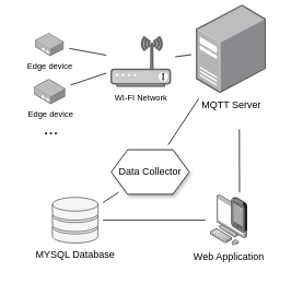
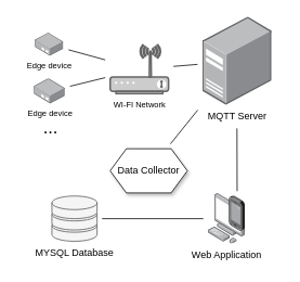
  <mxCell id="0" />
  <mxCell id="1" parent="0" />
  <mxCell id="2" style="edgeStyle=none;rounded=0;comic=0;sketch=0;jumpStyle=arc;orthogonalLoop=1;jettySize=auto;html=1;shadow=0;sourcePerimeterSpacing=6;endArrow=none;endFill=0;targetPerimeterSpacing=6;strokeColor=#000000;" edge="1" parent="1" source="3" target="11"><mxGeometry relative="1" as="geometry" /></mxCell>
- <mxCell id="3" value="MQTT Server" style="points=[];aspect=fixed;html=1;align=center;shadow=0;dashed=0;image;image=img/lib/allied_telesis/computer_and_terminals/Server_Desktop.svg;sketch=0;" vertex="1" parent="1"><mxGeometry x="238.5" y="5.17" width="85.49" height="108.36" as="geometry" /></mxCell>
+ <mxCell id="3" value="MQTT Server" style="points=[];aspect=fixed;html=1;align=center;shadow=0;dashed=0;image;image=img/lib/allied_telesis/computer_and_terminals/Server_Desktop.svg;sketch=0;" vertex="1" parent="1"><mxGeometry x="248.5" y="20.17" width="85.49" height="108.36" as="geometry" /></mxCell>
  <mxCell id="4" value="" style="endArrow=none;html=1;sourcePerimeterSpacing=6;targetPerimeterSpacing=6;" edge="1" parent="1" source="3" target="16"><mxGeometry width="50" height="50" relative="1" as="geometry"><mxPoint x="215.9" y="86.8" as="sourcePoint" /><mxPoint x="196.8" y="86.801" as="targetPoint" /><Array as="points" /></mxGeometry></mxCell>
  <mxCell id="5" style="edgeStyle=none;orthogonalLoop=1;jettySize=auto;html=1;sourcePerimeterSpacing=6;endArrow=none;endFill=0;targetPerimeterSpacing=6;sketch=0;jumpStyle=arc;rounded=0;snapToPoint=0;fixDash=0;noJump=0;comic=0;anchorPointDirection=1;editable=1;metaEdit=0;bendable=1;movable=1;shadow=0;" edge="1" parent="1" source="6" target="9"><mxGeometry relative="1" as="geometry"><Array as="points" /></mxGeometry></mxCell>
  <mxCell id="6" value="Web Application" style="points=[];aspect=fixed;html=1;align=center;shadow=0;dashed=0;image;image=img/lib/allied_telesis/computer_and_terminals/Personal_Computer.svg;" vertex="1" parent="1"><mxGeometry x="255.55" y="237" width="45.6" height="61.8" as="geometry" /></mxCell>
  <mxCell id="7" style="edgeStyle=none;rounded=0;comic=0;sketch=0;jumpStyle=arc;orthogonalLoop=1;jettySize=auto;html=1;shadow=0;sourcePerimeterSpacing=6;endArrow=none;endFill=0;targetPerimeterSpacing=6;strokeColor=#000000;fontSize=10;" edge="1" parent="1" source="8"><mxGeometry relative="1" as="geometry"><mxPoint x="291" y="157" as="targetPoint" /></mxGeometry></mxCell>
  <mxCell id="8" value="" style="points=[];aspect=fixed;html=1;align=center;shadow=0;dashed=0;image;image=img/lib/allied_telesis/computer_and_terminals/Smartphone.svg;" vertex="1" parent="1"><mxGeometry x="281.35" y="240.1" width="19.8" height="43.2" as="geometry" /></mxCell>
  <mxCell id="9" value="&lt;font color=&quot;#000000&quot;&gt;MYSQL Database&lt;/font&gt;" style="verticalAlign=top;verticalLabelPosition=bottom;labelPosition=center;align=center;html=1;outlineConnect=0;gradientDirection=north;strokeWidth=2;shape=mxgraph.networks.storage;fillColor=#f5f5f5;strokeColor=#666666;fontColor=#333333;shadow=0;" vertex="1" parent="1"><mxGeometry x="63.35" y="240.1" width="55.6" height="55.6" as="geometry" /></mxCell>
- <mxCell id="10" style="edgeStyle=none;rounded=0;comic=0;sketch=0;jumpStyle=arc;orthogonalLoop=1;jettySize=auto;html=1;shadow=0;sourcePerimeterSpacing=6;endArrow=none;endFill=0;targetPerimeterSpacing=6;strokeColor=#000000;" edge="1" parent="1" source="11" target="9"><mxGeometry relative="1" as="geometry" /></mxCell>
  <mxCell id="11" value="Data Collector" style="shape=hexagon;perimeter=hexagonPerimeter2;whiteSpace=wrap;html=1;fixedSize=1;shadow=1;" vertex="1" parent="1"><mxGeometry x="135" y="182" width="95" height="54.29" as="geometry" /></mxCell>
  <mxCell id="12" style="edgeStyle=none;rounded=0;comic=0;sketch=0;jumpStyle=arc;orthogonalLoop=1;jettySize=auto;html=1;shadow=0;sourcePerimeterSpacing=6;endArrow=none;endFill=0;targetPerimeterSpacing=6;strokeColor=#000000;" edge="1" parent="1" source="13" target="16"><mxGeometry relative="1" as="geometry"><mxPoint x="129" y="78.824" as="targetPoint" /></mxGeometry></mxCell>
  <mxCell id="13" value="Edge device" style="points=[];aspect=fixed;html=1;align=center;shadow=0;dashed=0;image;image=img/lib/allied_telesis/media_converters/Media_Converter_Standalone.svg;strokeColor=#1F2736;fontSize=10;" vertex="1" parent="1"><mxGeometry x="42.84" y="39.81" width="34.96" height="28.52" as="geometry" /></mxCell>
  <mxCell id="14" style="edgeStyle=none;rounded=0;comic=0;sketch=0;jumpStyle=arc;orthogonalLoop=1;jettySize=auto;html=1;shadow=0;sourcePerimeterSpacing=6;endArrow=none;endFill=0;targetPerimeterSpacing=6;strokeColor=#000000;" edge="1" parent="1" source="15" target="16"><mxGeometry relative="1" as="geometry"><mxPoint x="129" y="92.376" as="targetPoint" /></mxGeometry></mxCell>
  <mxCell id="15" value="Edge device" style="points=[];aspect=fixed;html=1;align=center;shadow=0;dashed=0;image;image=img/lib/allied_telesis/media_converters/Media_Converter_Standalone.svg;strokeColor=#1F2736;fontSize=10;" vertex="1" parent="1"><mxGeometry x="41.56" y="95.94" width="38.07" height="31.06" as="geometry" /></mxCell>
- <mxCell id="16" value="&lt;font color=&quot;#000000&quot; style=&quot;font-size: 10px&quot;&gt;WI-FI Network&lt;/font&gt;" style="fontColor=#0066CC;verticalAlign=top;verticalLabelPosition=bottom;labelPosition=center;align=center;html=1;outlineConnect=0;fillColor=#CCCCCC;gradientColor=none;gradientDirection=north;strokeWidth=2;shape=mxgraph.networks.wireless_modem;strokeColor=#666666;" vertex="1" parent="1"><mxGeometry x="135" y="44.35" width="71.85" height="60" as="geometry" /></mxCell>
+ <mxCell id="16" value="&lt;font color=&quot;#000000&quot; style=&quot;font-size: 10px&quot;&gt;WI-FI Network&lt;/font&gt;" style="fontColor=#0066CC;verticalAlign=top;verticalLabelPosition=bottom;labelPosition=center;align=center;html=1;outlineConnect=0;fillColor=#CCCCCC;gradientColor=none;gradientDirection=north;strokeWidth=2;shape=mxgraph.networks.wireless_modem;strokeColor=#666666;" vertex="1" parent="1"><mxGeometry x="135" y="54.35" width="71.85" height="60" as="geometry" /></mxCell>
  <mxCell id="17" value="..." style="text;html=1;strokeColor=none;fillColor=none;align=center;verticalAlign=middle;whiteSpace=wrap;rounded=0;fontSize=22;" vertex="1" parent="1"><mxGeometry x="41.56" y="147" width="40" height="20" as="geometry" /></mxCell>
  <mxCell id="18" value="" style="rounded=0;whiteSpace=wrap;html=1;shadow=0;sketch=0;fillColor=#ffffff;fontSize=10;strokeColor=none;" vertex="1" parent="1"><mxGeometry x="336.99" y="34" width="10" height="290" as="geometry" /></mxCell>
  <mxCell id="19" value="" style="rounded=0;whiteSpace=wrap;html=1;shadow=0;sketch=0;fillColor=#ffffff;fontSize=10;strokeColor=none;" vertex="1" parent="1"><mxGeometry x="20" y="44" width="10" height="280" as="geometry" /></mxCell>
